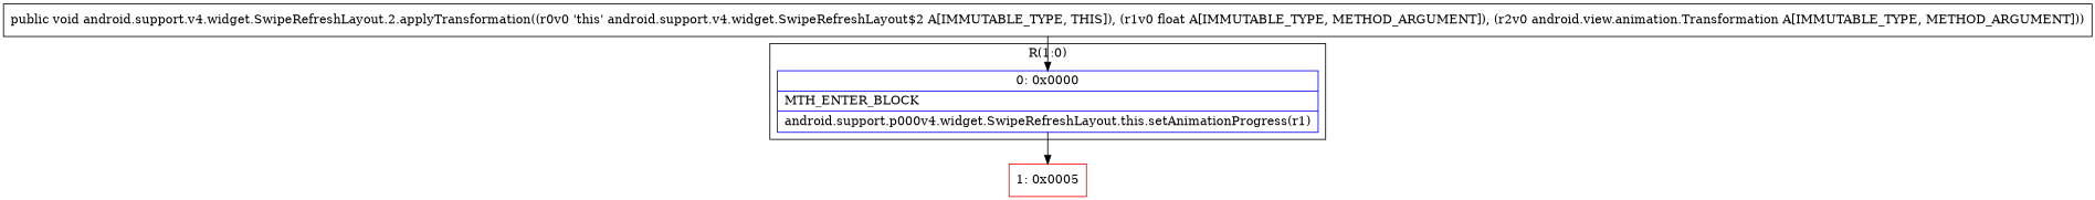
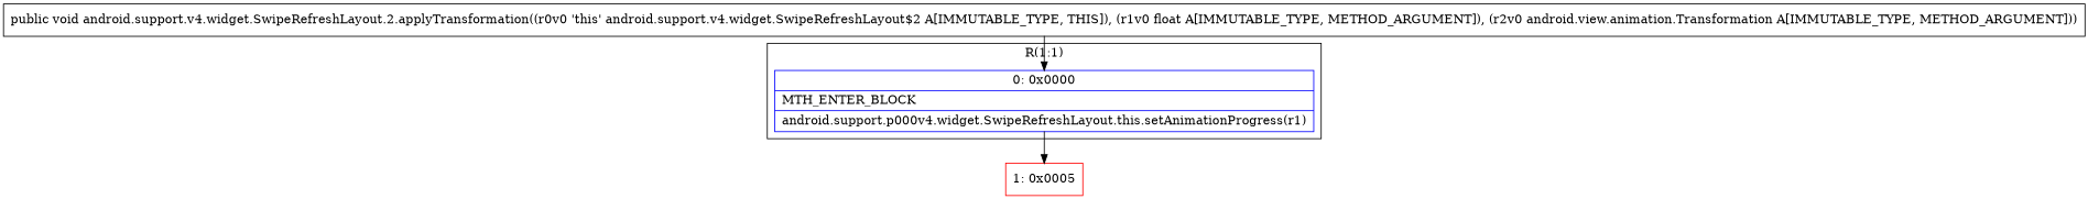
  digraph {
    node [shape=record]
    n1 [color=blue label="{0\:\ 0x0000|MTH_ENTER_BLOCK\l|android.support.p000v4.widget.SwipeRefreshLayout.this.setAnimationProgress(r1)\l}"]
    n2 [color=red label="{1\:\ 0x0005}"]
    n3 [label="{public void android.support.v4.widget.SwipeRefreshLayout.2.applyTransformation((r0v0 'this' android.support.v4.widget.SwipeRefreshLayout$2 A[IMMUTABLE_TYPE, THIS]), (r1v0 float A[IMMUTABLE_TYPE, METHOD_ARGUMENT]), (r2v0 android.view.animation.Transformation A[IMMUTABLE_TYPE, METHOD_ARGUMENT])) }"]
    subgraph cluster_1 {
-     label="R(1:0)"
+     label="R(1:1)"
      n1
    }
    n1 -> n2
    n3 -> n1
  }
